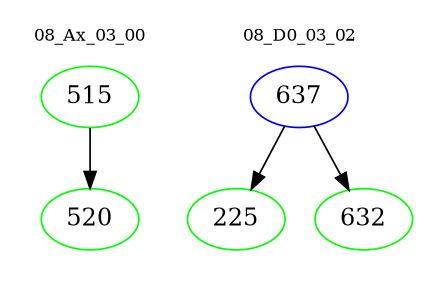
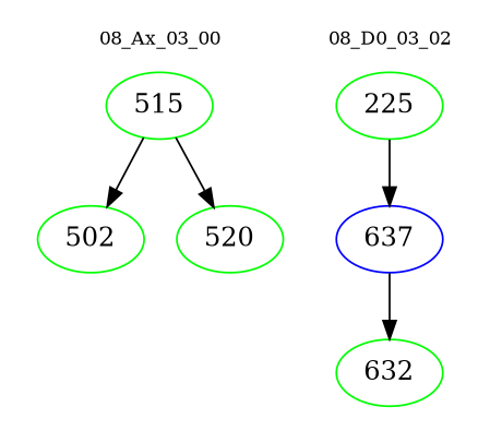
  digraph {
    node [color=green]
    edge [color=black]
    n1 [label=515]
+   n2 [label=502]
    n3 [label=520]
    n4 [color=blue label=637]
    n5 [label=225]
    n6 [label=632]
    subgraph cluster_1 {
      color=white
      fontsize=10
      label="08_Ax_03_00"
      n1
+     n2
      n3
    }
    subgraph cluster_2 {
      color=white
      fontsize=10
      label="08_D0_03_02"
      n4
      n5
      n6
    }
+   n1 -> n2
    n1 -> n3
-   n4 -> n5
+   n5 -> n4
    n4 -> n6
  }
